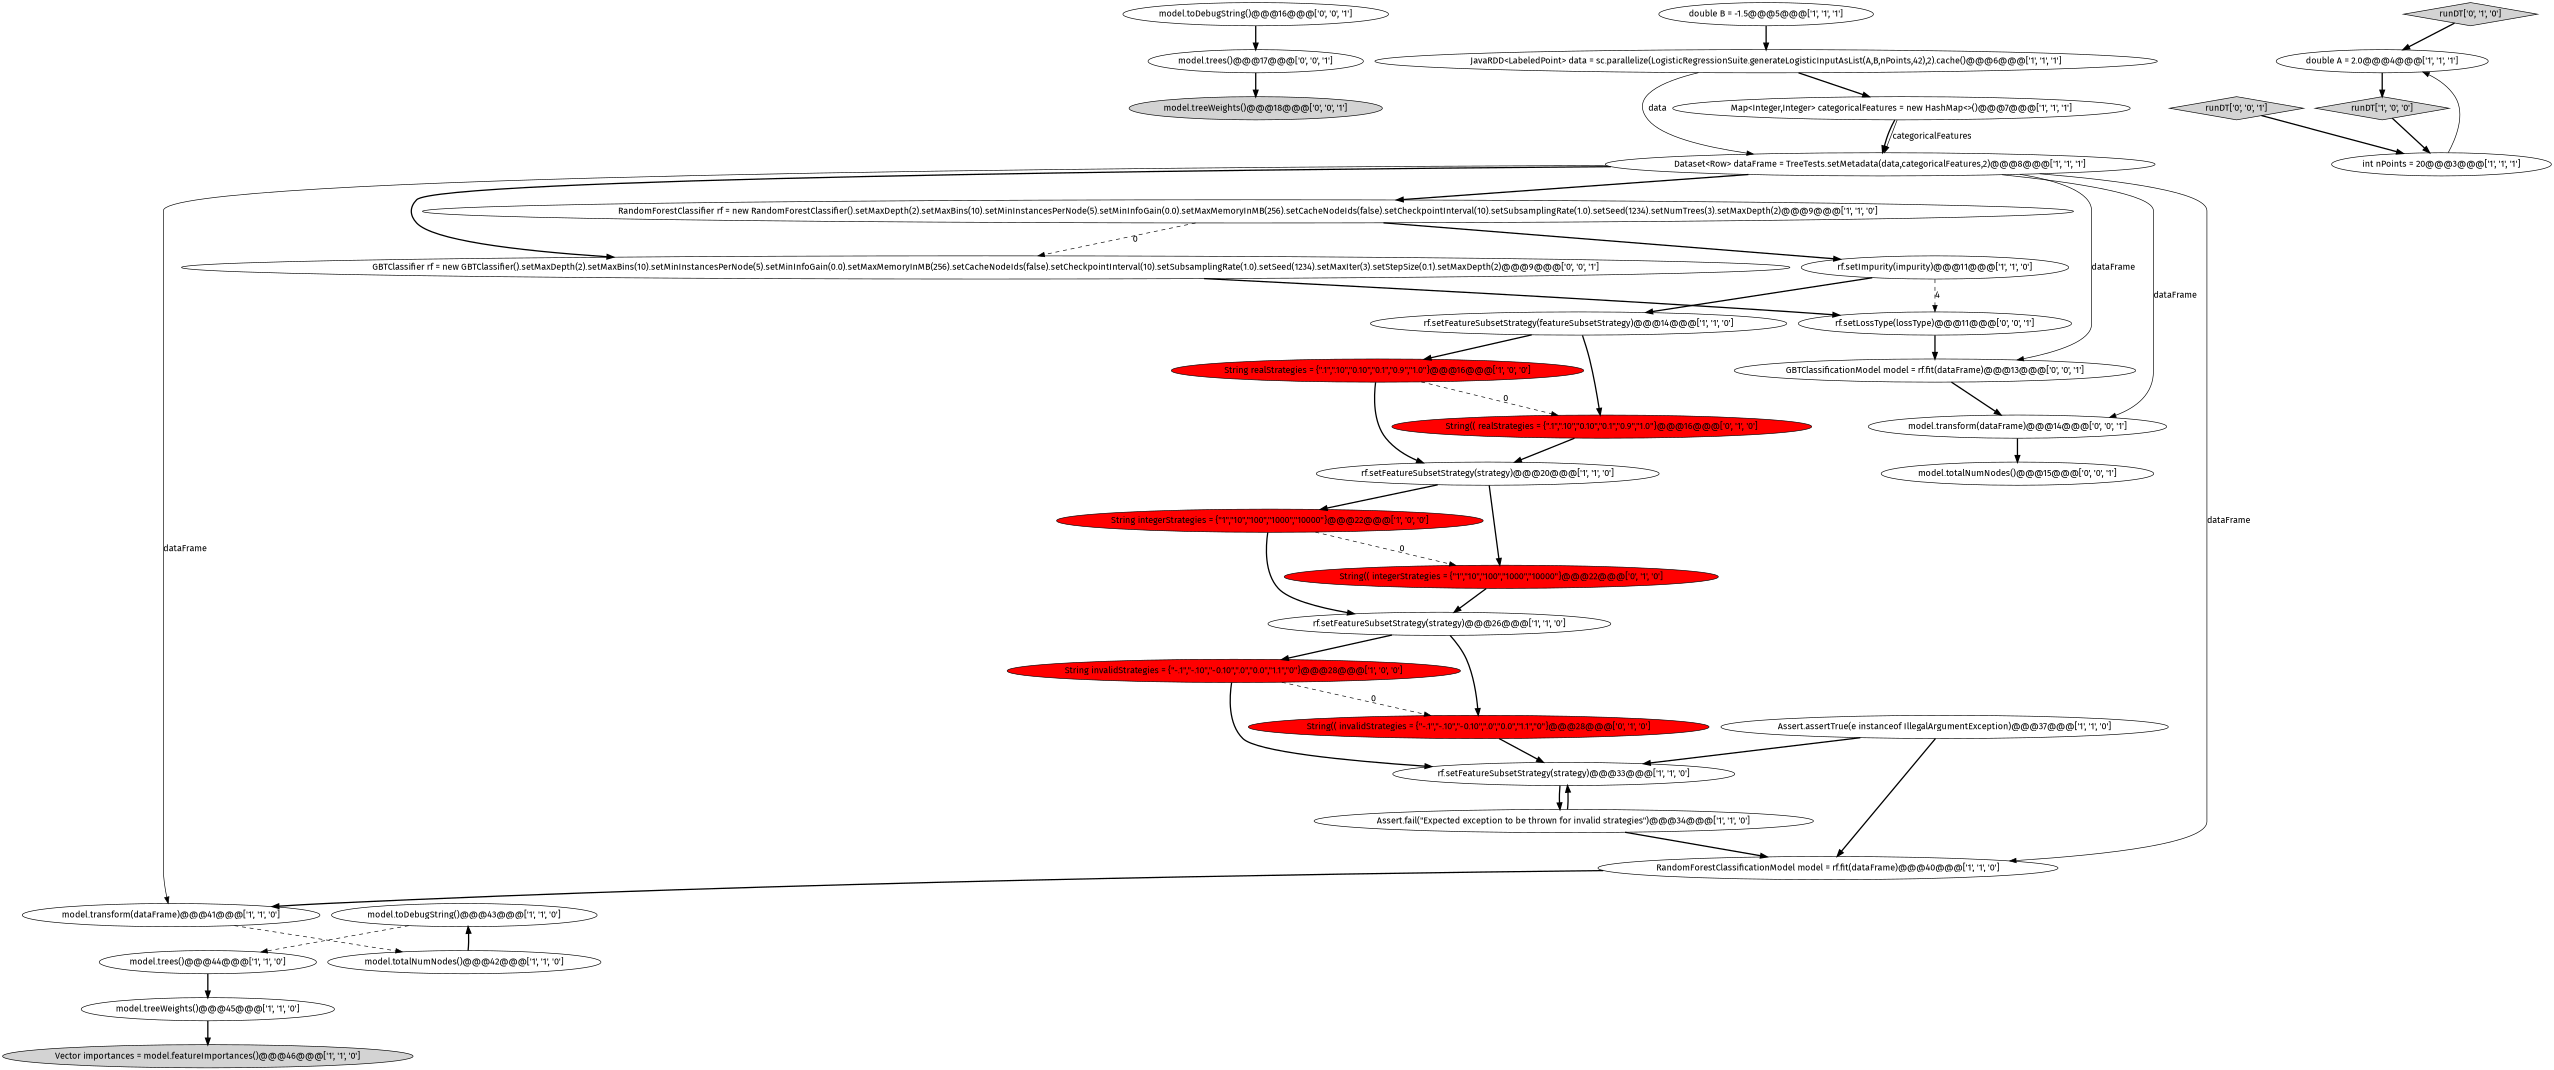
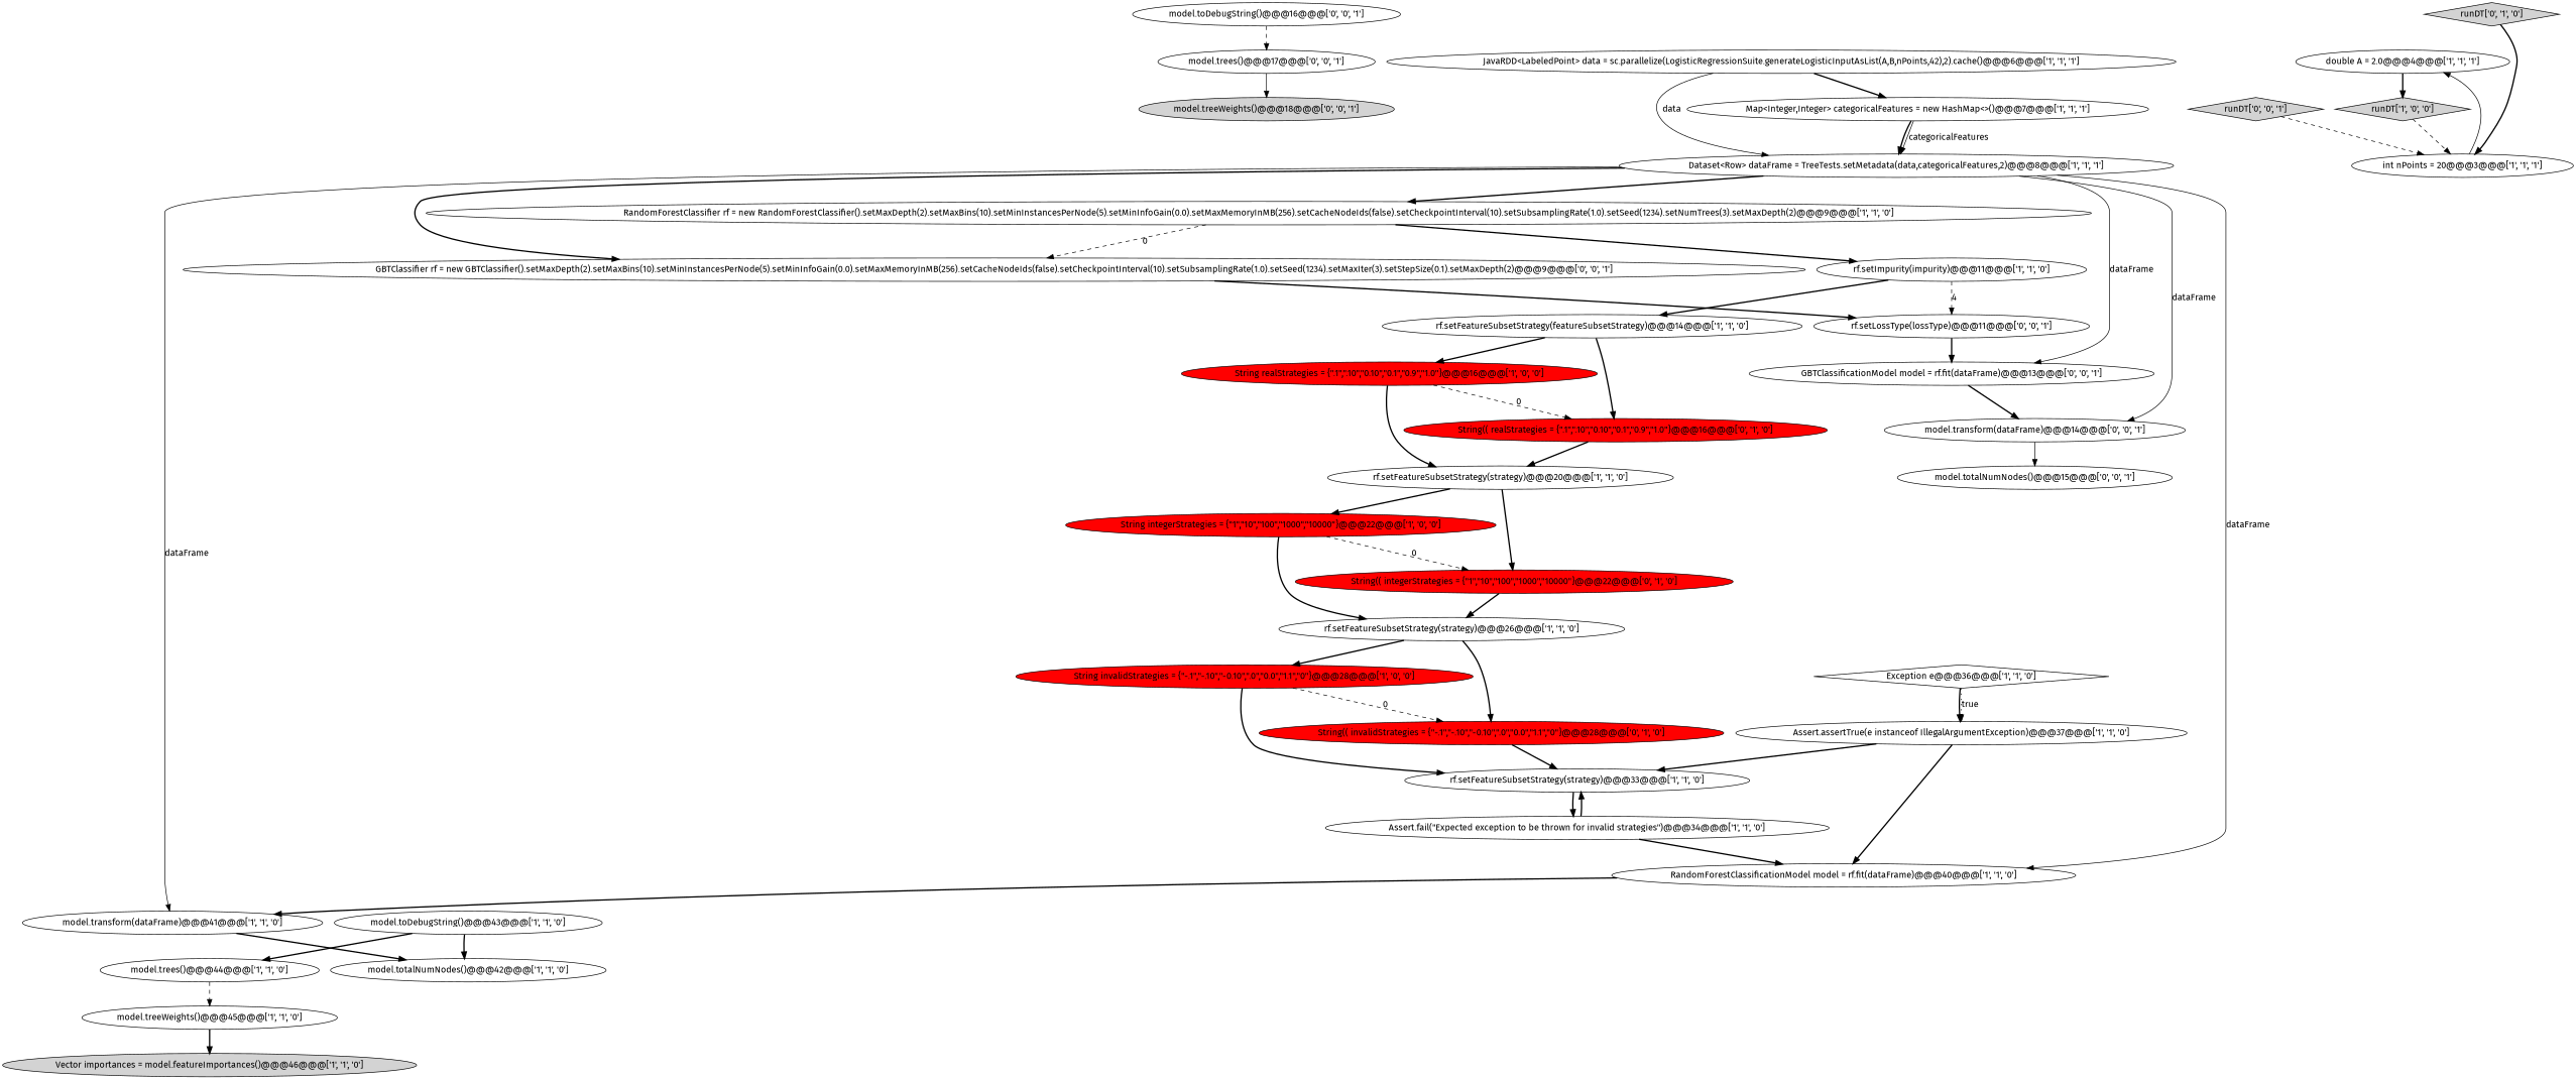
  digraph {
    fontname="Fira Sans"
    node [fillcolor=white fontname="Fira Sans" shape=ellipse style=filled]
    edge [fontname="Fira Sans" style=bold]
    n1 [label="model.trees()@@@17@@@['0', '0', '1']"]
    n2 [fillcolor=lightgray label="model.treeWeights()@@@18@@@['0', '0', '1']"]
    n3 [label="model.toDebugString()@@@43@@@['1', '1', '0']"]
    n4 [label="model.trees()@@@44@@@['1', '1', '0']"]
    n5 [label="model.treeWeights()@@@45@@@['1', '1', '0']"]
    n6 [fillcolor=red label="String(( invalidStrategies = {\"-.1\",\"-.10\",\"-0.10\",\".0\",\"0.0\",\"1.1\",\"0\"}@@@28@@@['0', '1', '0']"]
    n7 [label="rf.setFeatureSubsetStrategy(strategy)@@@33@@@['1', '1', '0']"]
    n8 [label="Assert.fail(\"Expected exception to be thrown for invalid strategies\")@@@34@@@['1', '1', '0']"]
    n9 [label="model.totalNumNodes()@@@15@@@['0', '0', '1']"]
    n10 [label="model.toDebugString()@@@16@@@['0', '0', '1']"]
    n11 [label="RandomForestClassifier rf = new RandomForestClassifier().setMaxDepth(2).setMaxBins(10).setMinInstancesPerNode(5).setMinInfoGain(0.0).setMaxMemoryInMB(256).setCacheNodeIds(false).setCheckpointInterval(10).setSubsamplingRate(1.0).setSeed(1234).setNumTrees(3).setMaxDepth(2)@@@9@@@['1', '1', '0']"]
    n12 [label="GBTClassifier rf = new GBTClassifier().setMaxDepth(2).setMaxBins(10).setMinInstancesPerNode(5).setMinInfoGain(0.0).setMaxMemoryInMB(256).setCacheNodeIds(false).setCheckpointInterval(10).setSubsamplingRate(1.0).setSeed(1234).setMaxIter(3).setStepSize(0.1).setMaxDepth(2)@@@9@@@['0', '0', '1']"]
    n13 [label="rf.setImpurity(impurity)@@@11@@@['1', '1', '0']"]
    n14 [label="rf.setLossType(lossType)@@@11@@@['0', '0', '1']"]
    n15 [label="rf.setFeatureSubsetStrategy(featureSubsetStrategy)@@@14@@@['1', '1', '0']"]
    n16 [label="double A = 2.0@@@4@@@['1', '1', '1']"]
    n17 [fillcolor=lightgray label="runDT['1', '0', '0']" shape=diamond]
-   n18 [label="double B = -1.5@@@5@@@['1', '1', '1']"]
    n19 [label="JavaRDD<LabeledPoint> data = sc.parallelize(LogisticRegressionSuite.generateLogisticInputAsList(A,B,nPoints,42),2).cache()@@@6@@@['1', '1', '1']"]
    n20 [label="Map<Integer,Integer> categoricalFeatures = new HashMap<>()@@@7@@@['1', '1', '1']"]
    n21 [label="Dataset<Row> dataFrame = TreeTests.setMetadata(data,categoricalFeatures,2)@@@8@@@['1', '1', '1']"]
    n22 [fillcolor=lightgray label="runDT['0', '0', '1']" shape=diamond]
    n23 [label="int nPoints = 20@@@3@@@['1', '1', '1']"]
    n24 [label="RandomForestClassificationModel model = rf.fit(dataFrame)@@@40@@@['1', '1', '0']"]
    n25 [label="Assert.assertTrue(e instanceof IllegalArgumentException)@@@37@@@['1', '1', '0']"]
    n26 [label="model.transform(dataFrame)@@@41@@@['1', '1', '0']"]
    n27 [label="GBTClassificationModel model = rf.fit(dataFrame)@@@13@@@['0', '0', '1']"]
    n28 [label="model.transform(dataFrame)@@@14@@@['0', '0', '1']"]
    n29 [fillcolor=lightgray label="runDT['0', '1', '0']" shape=diamond]
    n30 [label="rf.setFeatureSubsetStrategy(strategy)@@@26@@@['1', '1', '0']"]
    n31 [fillcolor=red label="String invalidStrategies = {\"-.1\",\"-.10\",\"-0.10\",\".0\",\"0.0\",\"1.1\",\"0\"}@@@28@@@['1', '0', '0']"]
    n32 [fillcolor=lightgray label="Vector importances = model.featureImportances()@@@46@@@['1', '1', '0']"]
    n33 [label="model.totalNumNodes()@@@42@@@['1', '1', '0']"]
    n34 [fillcolor=red label="String(( integerStrategies = {\"1\",\"10\",\"100\",\"1000\",\"10000\"}@@@22@@@['0', '1', '0']"]
    n35 [fillcolor=red label="String(( realStrategies = {\".1\",\".10\",\"0.10\",\"0.1\",\"0.9\",\"1.0\"}@@@16@@@['0', '1', '0']"]
    n36 [fillcolor=red label="String realStrategies = {\".1\",\".10\",\"0.10\",\"0.1\",\"0.9\",\"1.0\"}@@@16@@@['1', '0', '0']"]
    n37 [label="rf.setFeatureSubsetStrategy(strategy)@@@20@@@['1', '1', '0']"]
    n38 [fillcolor=red label="String integerStrategies = {\"1\",\"10\",\"100\",\"1000\",\"10000\"}@@@22@@@['1', '0', '0']"]
-   n1 -> n2
-   n3 -> n4 [style=dashed]
-   n4 -> n5
+   n39 [label="Exception e@@@36@@@['1', '1', '0']" shape=diamond]
+   n1 -> n2 [style=solid]
+   n3 -> n4
+   n4 -> n5 [style=dashed]
    n5 -> n32
    n6 -> n7
    n7 -> n8
    n8 -> n7
    n8 -> n24
-   n10 -> n1
+   n10 -> n1 [style=dashed]
    n11 -> n12 [label=0 style=dashed]
    n11 -> n13
    n12 -> n14
    n13 -> n14 [label=4 style=dashed]
    n13 -> n15
    n14 -> n27
    n15 -> n35
    n15 -> n36
    n16 -> n17
-   n17 -> n23
-   n18 -> n19
+   n17 -> n23 [style=dashed]
    n19 -> n20
    n19 -> n21 [label=data style=solid]
    n20 -> n21 [label=categoricalFeatures style=solid]
    n20 -> n21
    n21 -> n11
    n21 -> n12
    n21 -> n24 [label=dataFrame style=solid]
    n21 -> n26 [label=dataFrame style=solid]
    n21 -> n27 [label=dataFrame style=solid]
    n21 -> n28 [label=dataFrame style=solid]
-   n22 -> n23
+   n22 -> n23 [style=dashed]
    n23 -> n16 [style=solid]
    n24 -> n26
    n25 -> n7
    n25 -> n24
-   n26 -> n33 [style=dashed]
+   n26 -> n33
    n27 -> n28
-   n28 -> n9
-   n29 -> n16
+   n28 -> n9 [style=solid]
+   n29 -> n23
    n30 -> n6
    n30 -> n31
    n31 -> n6 [label=0 style=dashed]
    n31 -> n7
-   n33 -> n3
+   n3 -> n33
    n34 -> n30
    n35 -> n37
    n36 -> n35 [label=0 style=dashed]
    n36 -> n37
    n37 -> n34
    n37 -> n38
    n38 -> n30
    n38 -> n34 [label=0 style=dashed]
+   n39 -> n25
+   n39 -> n25 [label=true style=dotted]
  }
